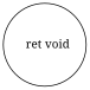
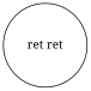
  digraph {
    fontname="Noto Serif"
-   n1 [label="  ret void" shape=circle fontname="Noto Serif"]
+   n1 [label="ret ret" shape=circle fontname="Noto Serif"]
  }
